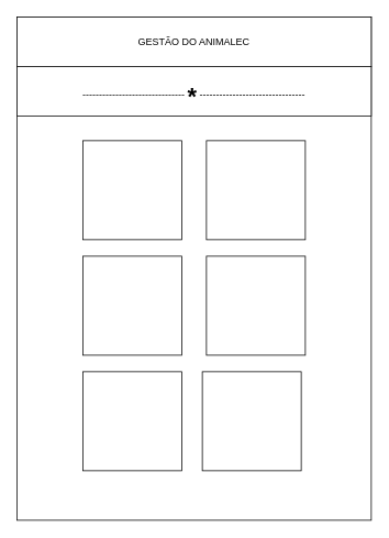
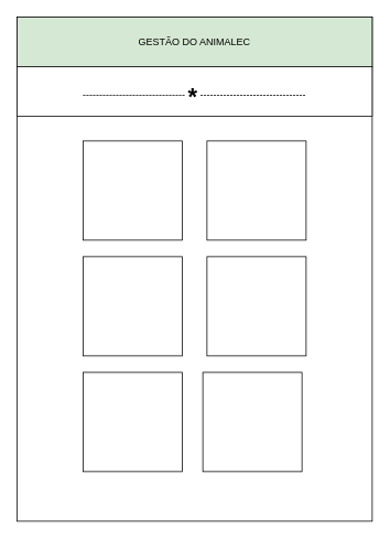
  <mxCell id="0" />
  <mxCell id="1" parent="0" />
  <mxCell id="2" value="" style="rounded=0;whiteSpace=wrap;html=1;" vertex="1" parent="1"><mxGeometry x="20" y="20" width="430" height="610" as="geometry" /></mxCell>
- <mxCell id="3" value="GESTÃO DO ANIMALEC" style="rounded=0;whiteSpace=wrap;html=1;" vertex="1" parent="1"><mxGeometry x="20" y="20" width="430" height="60" as="geometry" /></mxCell>
+ <mxCell id="3" value="GESTÃO DO ANIMALEC" style="rounded=0;whiteSpace=wrap;html=1;fillColor=#d5e8d4;" vertex="1" parent="1"><mxGeometry x="20" y="20" width="430" height="60" as="geometry" /></mxCell>
  <mxCell id="4" value="------------------------------- &lt;b&gt;&lt;font style=&quot;font-size: 35px;&quot;&gt;&lt;sub&gt;*&lt;/sub&gt;&lt;/font&gt;&lt;/b&gt; --------------------------------" style="rounded=0;whiteSpace=wrap;html=1;" vertex="1" parent="1"><mxGeometry x="20" y="80" width="430" height="60" as="geometry" /></mxCell>
  <mxCell id="5" value="" style="whiteSpace=wrap;html=1;aspect=fixed;" vertex="1" parent="1"><mxGeometry x="100" y="170" width="120" height="120" as="geometry" /></mxCell>
  <mxCell id="6" value="" style="whiteSpace=wrap;html=1;aspect=fixed;" vertex="1" parent="1"><mxGeometry x="250" y="170" width="120" height="120" as="geometry" /></mxCell>
  <mxCell id="7" value="" style="whiteSpace=wrap;html=1;aspect=fixed;" vertex="1" parent="1"><mxGeometry x="100" y="310" width="120" height="120" as="geometry" /></mxCell>
  <mxCell id="8" value="" style="whiteSpace=wrap;html=1;aspect=fixed;" vertex="1" parent="1"><mxGeometry x="250" y="310" width="120" height="120" as="geometry" /></mxCell>
  <mxCell id="9" value="" style="whiteSpace=wrap;html=1;aspect=fixed;" vertex="1" parent="1"><mxGeometry x="100" y="450" width="120" height="120" as="geometry" /></mxCell>
  <mxCell id="10" value="" style="whiteSpace=wrap;html=1;aspect=fixed;" vertex="1" parent="1"><mxGeometry x="245" y="450" width="120" height="120" as="geometry" /></mxCell>
